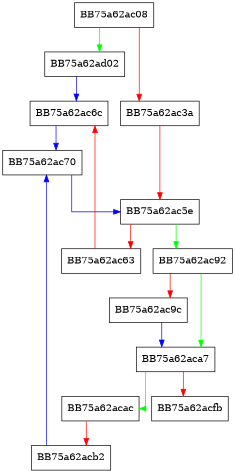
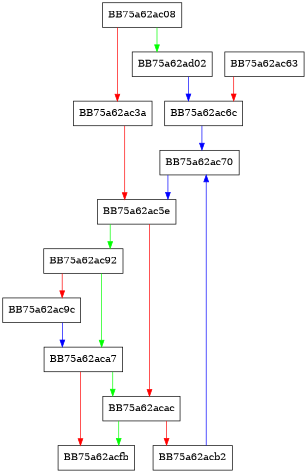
  digraph {
    splines=ortho
    node [shape=box]
    edge [color=red]
    n1 [label=BB75a62ad02]
    BB75a62ac08
    BB75a62ac3a
    BB75a62ac6c
    BB75a62ac5e
    BB75a62ac70
    BB75a62ac92
    BB75a62ac63
    BB75a62aca7
    BB75a62ac9c
    BB75a62acfb
    BB75a62acac
    BB75a62acb2
    n1 -> BB75a62ac6c [color=blue]
    BB75a62ac08 -> n1 [color=green]
    BB75a62ac08 -> BB75a62ac3a
    BB75a62ac3a -> BB75a62ac5e
    BB75a62ac6c -> BB75a62ac70 [color=blue]
    BB75a62ac5e -> BB75a62ac92 [color=green]
-   BB75a62ac5e -> BB75a62ac63
+   BB75a62ac5e -> BB75a62acac
    BB75a62ac70 -> BB75a62ac5e [color=blue]
    BB75a62ac92 -> BB75a62aca7 [color=green]
    BB75a62ac92 -> BB75a62ac9c
    BB75a62ac63 -> BB75a62ac6c
    BB75a62aca7 -> BB75a62acfb
    BB75a62aca7 -> BB75a62acac [color=green]
    BB75a62ac9c -> BB75a62aca7 [color=blue]
+   BB75a62acac -> BB75a62acfb [color=green]
    BB75a62acac -> BB75a62acb2
    BB75a62acb2 -> BB75a62ac70 [color=blue]
  }
